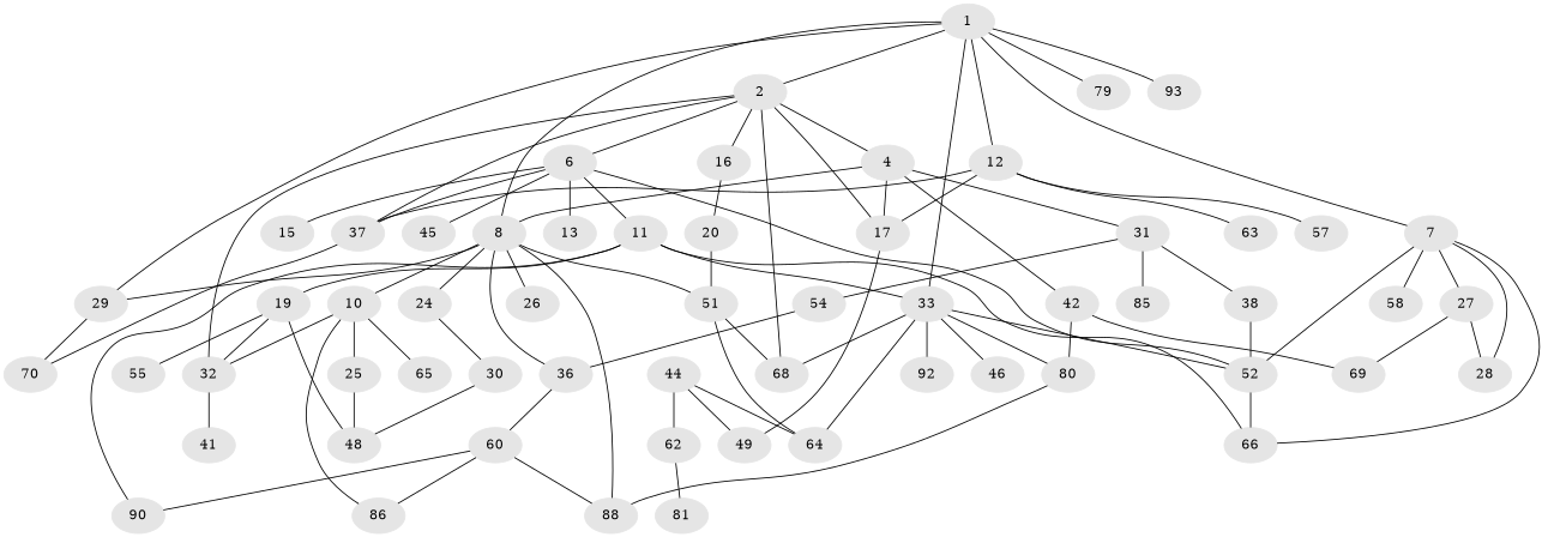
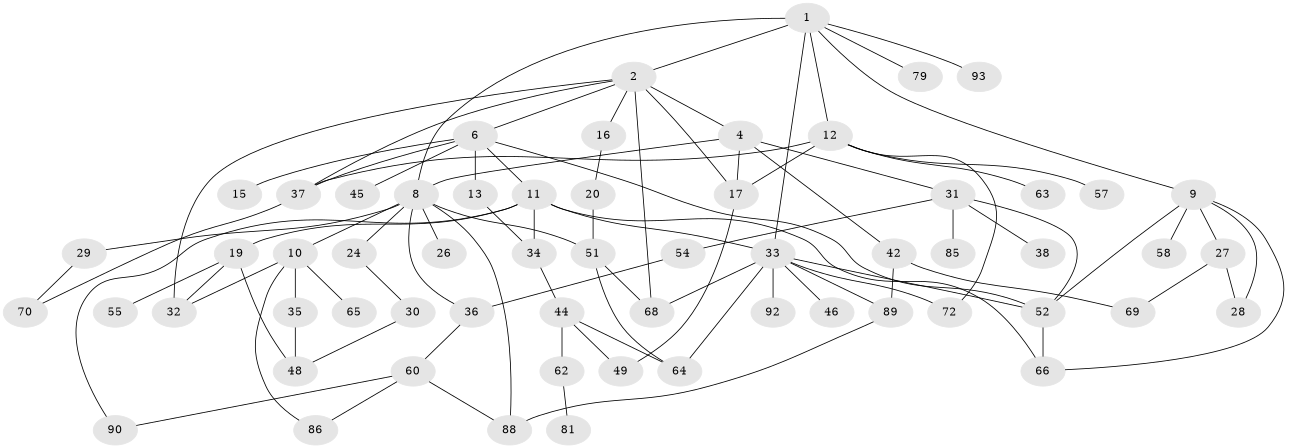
  graph {
    node [color=gray90 style=filled]
    1 [super="+5"]
    2 [super="+3"]
-   7 [super="+22"]
+   7 [super="+22" label=9]
    8 [super="+21"]
    12 [super="+61"]
    29 [super="+84"]
    33 [super="+74"]
    79
    93
    4 [super="+40"]
    6 [super="+9"]
    16
    17 [super="+18"]
    32 [super="+75"]
    37 [super="+53"]
    68
    52 [super="+71"]
    27 [super="+35"]
    28 [super="+83"]
    58
    66 [super="+77"]
    10 [super="+23"]
    24
    26
    36 [super="+43"]
    51 [super="+73"]
    88
    57
    63 [super="+67"]
+   72
    70
    46
    64 [super="+76"]
-   80 [super="+87"]
+   80 [super="+87" label=89]
    92
    31 [super="+94"]
    42 [super="+47"]
    11 [super="+50"]
    13
    15
    45
    20
    49
-   41
    38 [super="+59"]
    54
    85
    69
    19 [super="+39"]
+   34
    90
-   25 [super="+78"]
+   25 [super="+78" label=35]
    65
    86
    30
    60 [super="+89"]
    48
    55
    44 [super="+56"]
    62 [super="+82"]
    81
    1 -- 2
    1 -- 7
    1 -- 8
    1 -- 12
-   1 -- 29
    1 -- 33
    1 -- 79
    1 -- 93
    2 -- 4
    2 -- 6
    2 -- 16
    2 -- 17
    2 -- 32
    2 -- 37
    2 -- 68
    7 -- 52
    7 -- 27
    7 -- 28
    7 -- 58
    7 -- 66
    8 -- 29
    8 -- 10
    8 -- 24
    8 -- 26
    8 -- 36
    8 -- 51
    8 -- 88
    12 -- 17
    12 -- 37
    12 -- 57
    12 -- 63
+   12 -- 72
    29 -- 70
    33 -- 68
    33 -- 52
+   33 -- 72
    33 -- 46
    33 -- 64
    33 -- 80
    33 -- 92
    4 -- 8
    4 -- 17
    4 -- 31
    4 -- 42
    6 -- 37
    6 -- 52
    6 -- 11
    6 -- 13
    6 -- 15
    6 -- 45
    16 -- 20
    17 -- 49
-   32 -- 41
    37 -- 70
    52 -- 66
    27 -- 28
    27 -- 69
    10 -- 32
    10 -- 25
    10 -- 65
    10 -- 86
    24 -- 30
    36 -- 60
    51 -- 68
    51 -- 64
    80 -- 88
-   38 -- 52
+   31 -- 52
    31 -- 38
    31 -- 54
    31 -- 85
    42 -- 80
    42 -- 69
    11 -- 33
    11 -- 66
    11 -- 19
+   11 -- 34
    11 -- 90
+   13 -- 34
    20 -- 51
    54 -- 36
    19 -- 32
    19 -- 48
    19 -- 55
+   34 -- 44
    25 -- 48
    30 -- 48
    60 -- 88
    60 -- 90
    60 -- 86
    44 -- 64
    44 -- 49
    44 -- 62
    62 -- 81
  }
